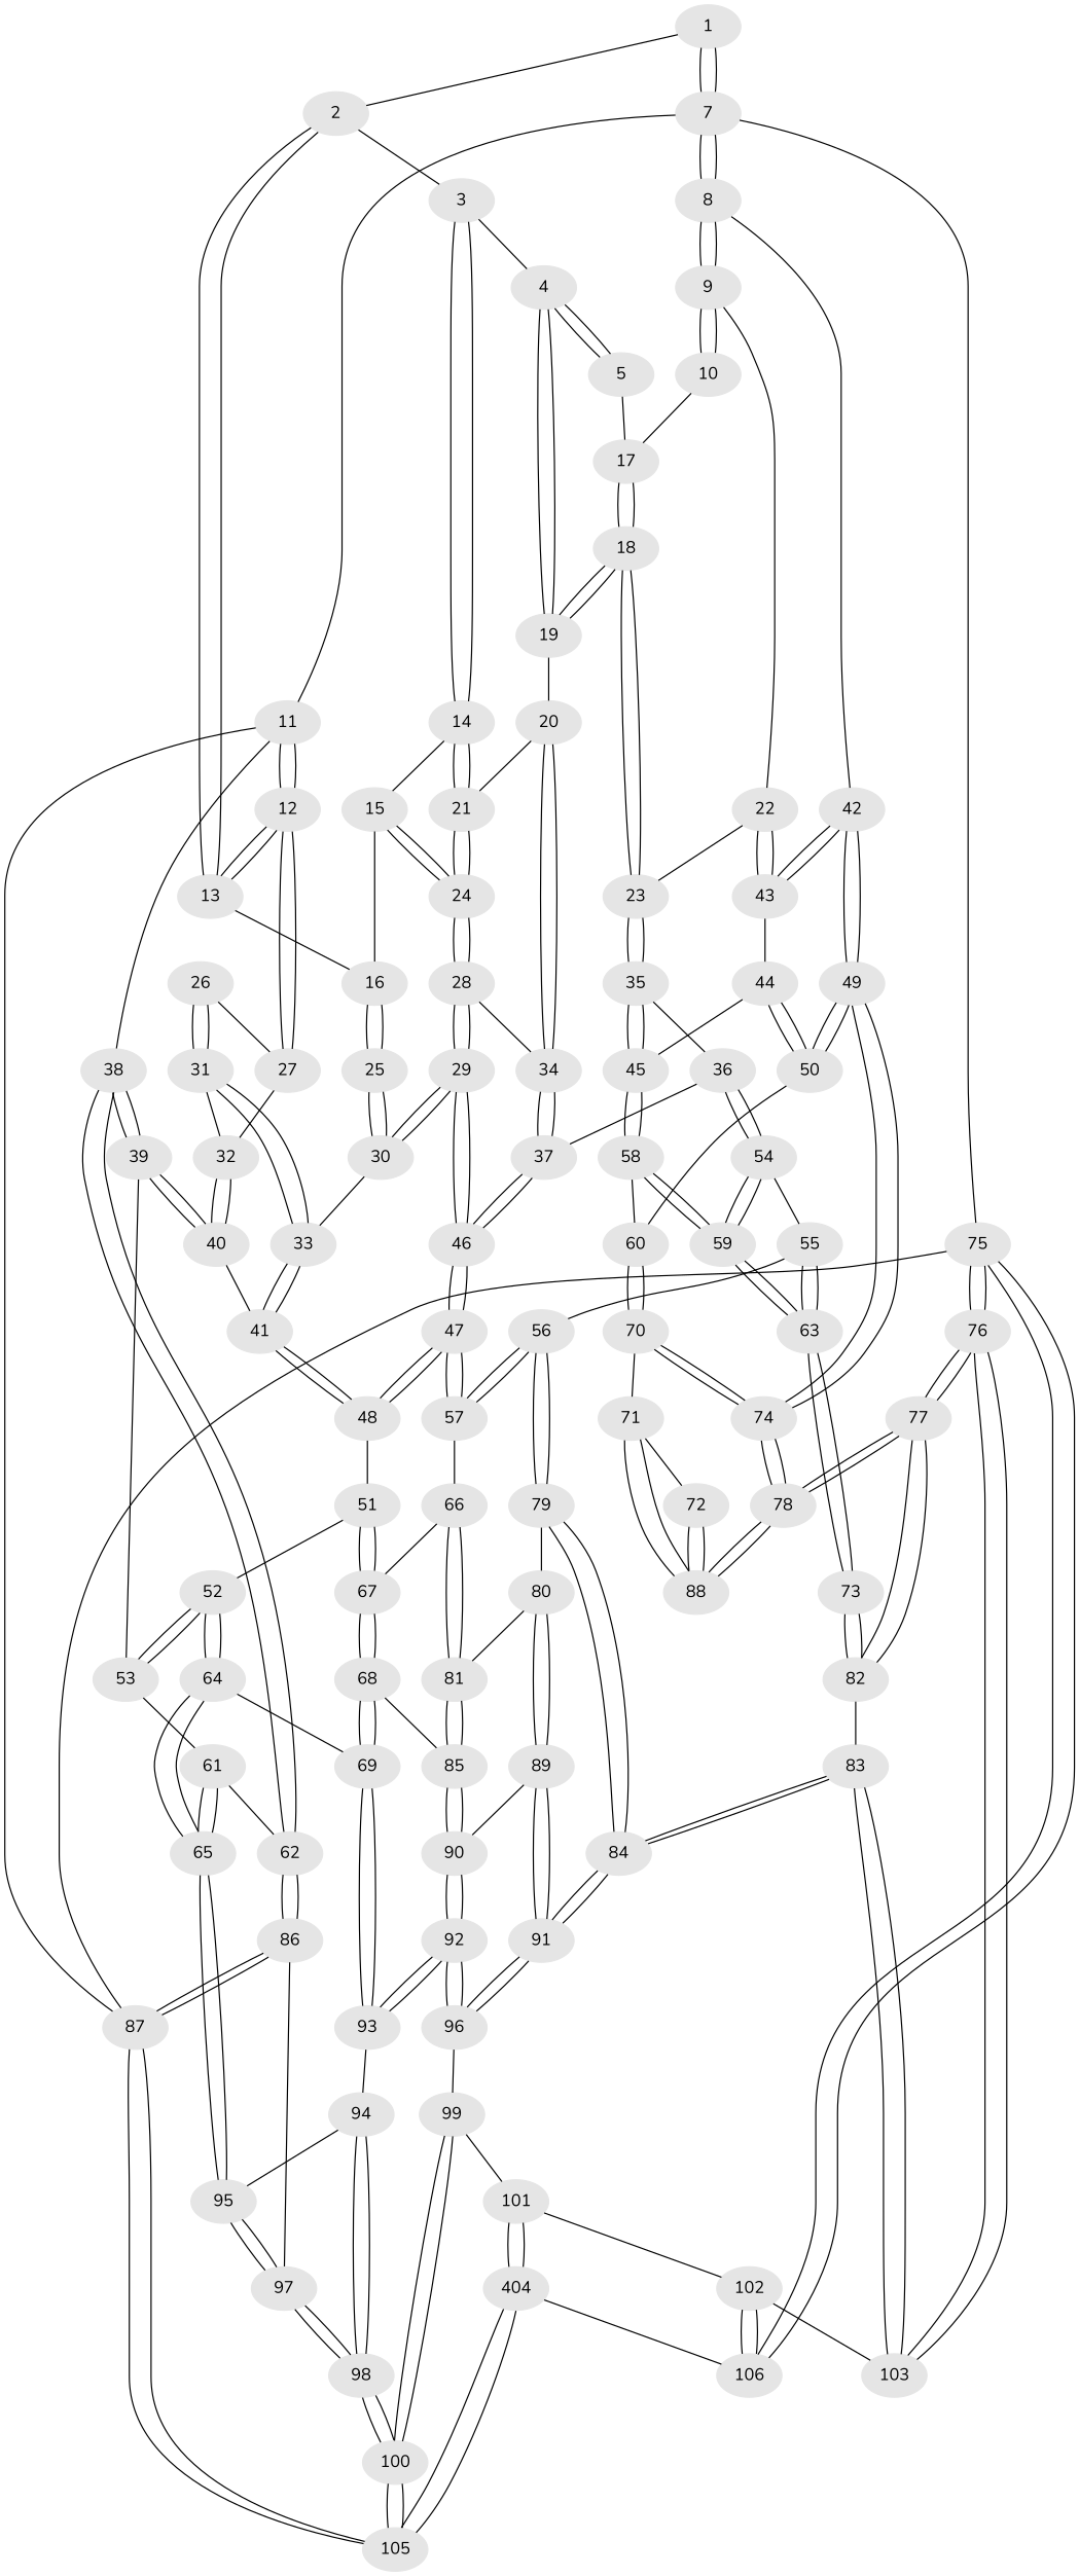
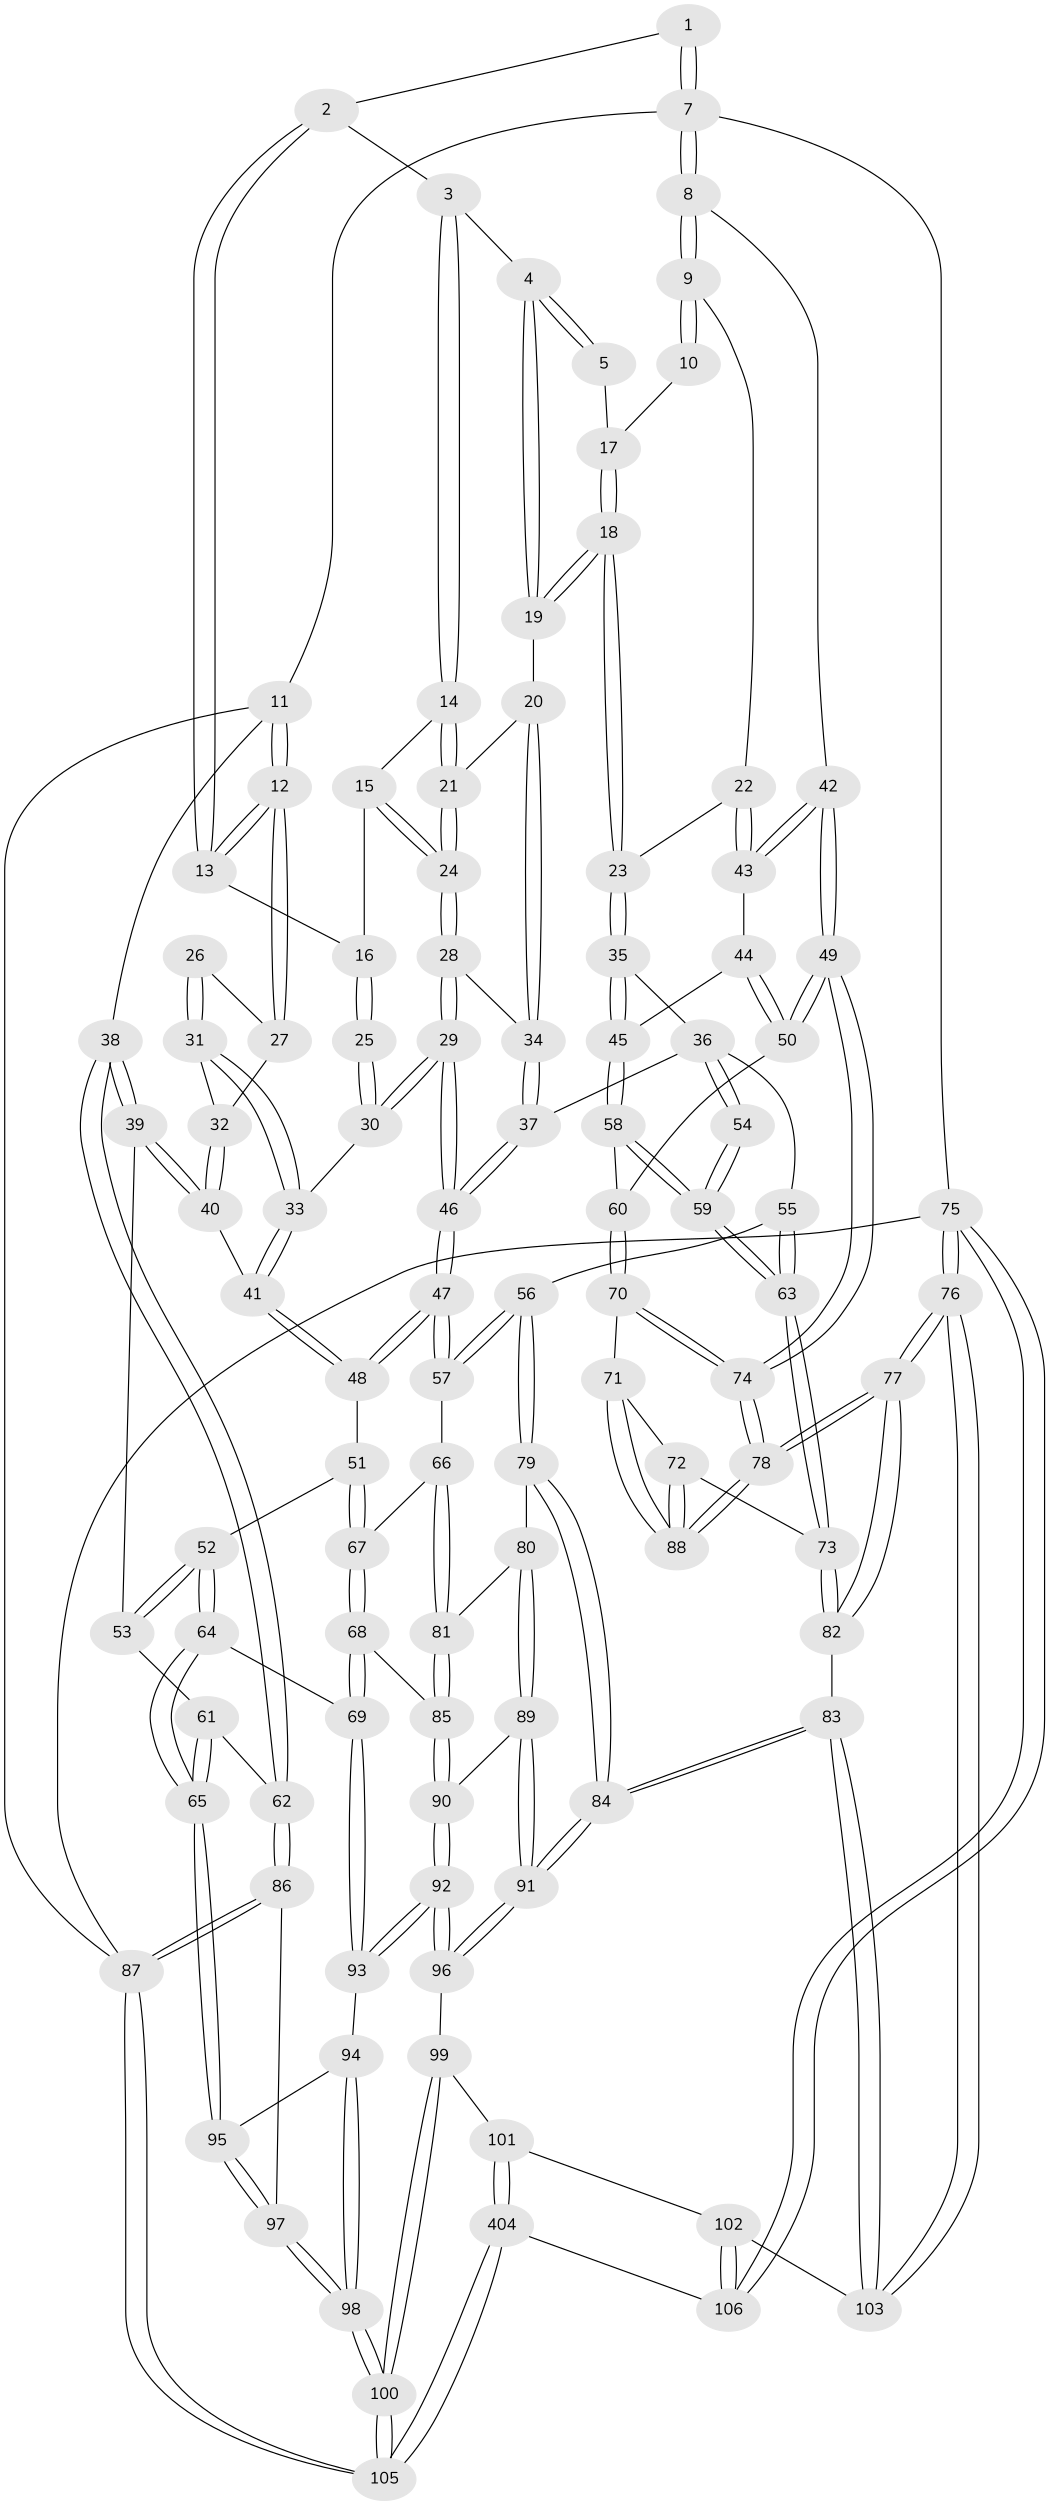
  graph {
    fontname=Nunito
    node [color=gray90 fontname=Nunito style=filled]
    edge [fontname=Nunito]
    1
    2
    7
    3
    13
    8
    11
    75
    4
    14
    16
    5
    19
    15
    21
    17
    20
    18
    10
    9
    42
    12
    38
    87
    76
    106
    22
    43
    49
    23
    27
    39
    62
    105
    32
    25
    24
    28
    30
    35
    34
    37
    44
    36
    45
    29
    26
    31
    33
    40
    46
    47
    41
    48
    54
    58
    55
    59
    53
    86
    61
    51
    50
    74
    60
    57
    66
    52
    67
    78
    70
    64
    68
    65
    69
    56
    63
    79
    73
    80
    84
    81
    71
    95
    97
    82
    93
    85
    90
    94
    72
    88
    83
    77
    103
    89
    91
    96
    92
    98
    99
    100
    101
    102
    n105 [label=404]
    1 -- 2
    1 -- 7
    1 -- 7
    2 -- 3
    2 -- 13
    2 -- 13
    7 -- 8
    7 -- 8
    7 -- 11
    7 -- 75
    3 -- 4
    3 -- 14
    3 -- 14
    13 -- 16
    8 -- 9
    8 -- 9
    8 -- 42
    11 -- 12
    11 -- 12
    11 -- 38
    11 -- 87
    75 -- 87
    75 -- 76
    75 -- 76
    75 -- 106
    75 -- 106
    4 -- 5
    4 -- 5
    4 -- 19
    4 -- 19
    14 -- 15
    14 -- 21
    14 -- 21
    16 -- 25
    16 -- 25
    5 -- 17
    19 -- 20
    15 -- 16
    15 -- 24
    15 -- 24
    21 -- 24
    21 -- 24
    17 -- 18
    17 -- 18
    20 -- 21
    20 -- 34
    20 -- 34
    18 -- 19
    18 -- 19
    18 -- 23
    18 -- 23
    10 -- 17
    9 -- 10
    9 -- 10
    9 -- 22
    42 -- 43
    42 -- 43
    42 -- 49
    42 -- 49
    12 -- 13
    12 -- 13
    12 -- 27
    12 -- 27
    38 -- 39
    38 -- 39
    38 -- 62
    38 -- 62
    87 -- 105
    87 -- 105
    76 -- 77
    76 -- 77
    76 -- 103
    76 -- 103
    22 -- 43
    22 -- 43
    22 -- 23
    43 -- 44
    49 -- 50
    49 -- 50
    49 -- 74
    49 -- 74
    23 -- 35
    23 -- 35
    27 -- 32
    39 -- 40
    39 -- 40
    39 -- 53
    62 -- 86
    62 -- 86
    32 -- 40
    32 -- 40
    25 -- 30
    25 -- 30
    24 -- 28
    24 -- 28
    28 -- 34
    28 -- 29
    28 -- 29
    30 -- 33
    35 -- 36
    35 -- 45
    35 -- 45
    34 -- 37
    34 -- 37
    37 -- 46
    37 -- 46
    44 -- 45
    44 -- 50
    44 -- 50
    36 -- 37
    36 -- 54
    36 -- 54
    45 -- 58
    45 -- 58
    29 -- 30
    29 -- 30
    29 -- 46
    29 -- 46
    26 -- 27
    26 -- 31
    26 -- 31
    31 -- 32
    31 -- 33
    31 -- 33
    33 -- 41
    33 -- 41
    40 -- 41
    46 -- 47
    46 -- 47
    47 -- 48
    47 -- 48
    47 -- 57
    47 -- 57
    41 -- 48
    41 -- 48
    48 -- 51
-   54 -- 55
+   36 -- 55
    54 -- 59
    54 -- 59
    58 -- 59
    58 -- 59
    58 -- 60
    55 -- 56
    55 -- 63
    55 -- 63
    59 -- 63
    59 -- 63
    53 -- 61
    86 -- 87
    86 -- 87
    86 -- 97
    61 -- 62
    61 -- 65
    61 -- 65
    51 -- 52
    51 -- 67
    51 -- 67
    50 -- 60
    74 -- 78
    74 -- 78
    60 -- 70
    60 -- 70
    57 -- 66
    66 -- 67
    66 -- 81
    66 -- 81
    52 -- 53
    52 -- 53
    52 -- 64
    52 -- 64
    67 -- 68
    67 -- 68
    78 -- 88
    78 -- 88
    70 -- 74
    70 -- 74
    70 -- 71
    64 -- 65
    64 -- 65
    64 -- 69
    68 -- 69
    68 -- 69
    68 -- 85
    65 -- 95
    65 -- 95
    69 -- 93
    69 -- 93
    56 -- 57
    56 -- 57
    56 -- 79
    56 -- 79
    63 -- 73
    63 -- 73
    79 -- 80
    79 -- 84
    79 -- 84
    73 -- 82
    73 -- 82
    80 -- 81
    80 -- 89
    80 -- 89
    84 -- 91
    84 -- 91
    81 -- 85
    81 -- 85
    71 -- 72
    71 -- 88
    71 -- 88
    95 -- 97
    95 -- 97
    97 -- 98
    97 -- 98
    82 -- 83
    93 -- 94
    85 -- 90
    85 -- 90
    90 -- 92
    90 -- 92
    94 -- 95
    94 -- 98
    94 -- 98
+   72 -- 73
    72 -- 88
    72 -- 88
    83 -- 84
    83 -- 84
    83 -- 103
    83 -- 103
    77 -- 78
    77 -- 78
    77 -- 82
    77 -- 82
    89 -- 90
    89 -- 91
    89 -- 91
    91 -- 96
    91 -- 96
    96 -- 99
    92 -- 93
    92 -- 93
    92 -- 96
    92 -- 96
    98 -- 100
    98 -- 100
    99 -- 100
    99 -- 100
    99 -- 101
    100 -- 105
    100 -- 105
    101 -- 102
    101 -- n105
    101 -- n105
    102 -- 106
    102 -- 106
    102 -- 103
    n105 -- 106
    n105 -- 105
    n105 -- 105
  }
